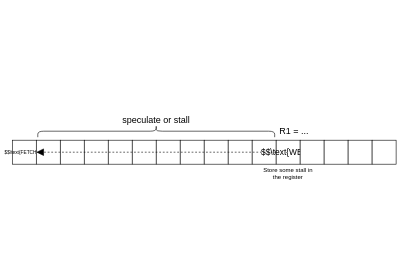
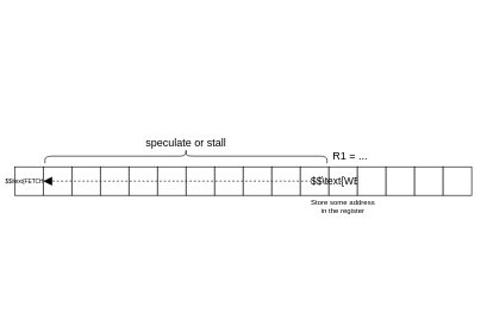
  <mxCell id="0" />
  <mxCell id="1" parent="0" />
  <mxCell id="2" value="$$\text{FETCH}$$" style="rounded=0;whiteSpace=wrap;html=1;strokeWidth=1;fontSize=8;" vertex="1" parent="1"><mxGeometry x="20" y="233" width="40" height="40" as="geometry" /></mxCell>
  <mxCell id="3" value="" style="rounded=0;whiteSpace=wrap;html=1;strokeWidth=1;fontSize=10;" vertex="1" parent="1"><mxGeometry x="60" y="233" width="40" height="40" as="geometry" /></mxCell>
  <mxCell id="4" value="" style="rounded=0;whiteSpace=wrap;html=1;strokeWidth=1;fontSize=10;" vertex="1" parent="1"><mxGeometry x="100" y="233" width="40" height="40" as="geometry" /></mxCell>
  <mxCell id="5" value="" style="rounded=0;whiteSpace=wrap;html=1;strokeWidth=1;fontSize=10;" vertex="1" parent="1"><mxGeometry x="140" y="233" width="40" height="40" as="geometry" /></mxCell>
  <mxCell id="6" value="" style="rounded=0;whiteSpace=wrap;html=1;strokeWidth=1;fontSize=10;" vertex="1" parent="1"><mxGeometry x="180" y="233" width="40" height="40" as="geometry" /></mxCell>
  <mxCell id="7" value="" style="rounded=0;whiteSpace=wrap;html=1;strokeWidth=1;fontSize=10;" vertex="1" parent="1"><mxGeometry x="220" y="233" width="40" height="40" as="geometry" /></mxCell>
  <mxCell id="8" value="" style="rounded=0;whiteSpace=wrap;html=1;strokeWidth=1;fontSize=10;" vertex="1" parent="1"><mxGeometry x="260" y="233" width="40" height="40" as="geometry" /></mxCell>
  <mxCell id="9" value="" style="rounded=0;whiteSpace=wrap;html=1;strokeWidth=1;fontSize=10;" vertex="1" parent="1"><mxGeometry x="300" y="233" width="40" height="40" as="geometry" /></mxCell>
  <mxCell id="10" value="" style="rounded=0;whiteSpace=wrap;html=1;strokeWidth=1;fontSize=10;" vertex="1" parent="1"><mxGeometry x="340" y="233" width="40" height="40" as="geometry" /></mxCell>
  <mxCell id="11" value="" style="rounded=0;whiteSpace=wrap;html=1;strokeWidth=1;fontSize=10;" vertex="1" parent="1"><mxGeometry x="380" y="233" width="40" height="40" as="geometry" /></mxCell>
  <mxCell id="12" value="" style="rounded=0;whiteSpace=wrap;html=1;strokeWidth=1;fontSize=10;" vertex="1" parent="1"><mxGeometry x="420" y="233" width="40" height="40" as="geometry" /></mxCell>
  <mxCell id="13" value="$$\text{WB}$$" style="rounded=0;whiteSpace=wrap;html=1;strokeWidth=1;fontSize=14;" vertex="1" parent="1"><mxGeometry x="460" y="233" width="40" height="40" as="geometry" /></mxCell>
  <mxCell id="14" value="" style="rounded=0;whiteSpace=wrap;html=1;strokeWidth=1;fontSize=10;" vertex="1" parent="1"><mxGeometry x="500" y="233" width="40" height="40" as="geometry" /></mxCell>
  <mxCell id="15" value="" style="rounded=0;whiteSpace=wrap;html=1;strokeWidth=1;fontSize=10;" vertex="1" parent="1"><mxGeometry x="540" y="233" width="40" height="40" as="geometry" /></mxCell>
  <mxCell id="16" value="" style="rounded=0;whiteSpace=wrap;html=1;strokeWidth=1;fontSize=10;" vertex="1" parent="1"><mxGeometry x="580" y="233" width="40" height="40" as="geometry" /></mxCell>
  <mxCell id="17" value="" style="rounded=0;whiteSpace=wrap;html=1;strokeWidth=1;fontSize=10;" vertex="1" parent="1"><mxGeometry x="620" y="233" width="40" height="40" as="geometry" /></mxCell>
  <mxCell id="18" value="R1 = ..." style="text;html=1;strokeColor=none;fillColor=none;align=center;verticalAlign=middle;whiteSpace=wrap;rounded=0;strokeWidth=1;fontSize=15;" vertex="1" parent="1"><mxGeometry x="460" y="203" width="60" height="30" as="geometry" /></mxCell>
- <mxCell id="19" value="Store some stall in the register" style="text;html=1;strokeColor=none;fillColor=none;align=center;verticalAlign=middle;whiteSpace=wrap;rounded=0;strokeWidth=1;fontSize=10;" vertex="1" parent="1"><mxGeometry x="430" y="273" width="100" height="30" as="geometry" /></mxCell>
+ <mxCell id="19" value="Store some address in the register" style="text;html=1;strokeColor=none;fillColor=none;align=center;verticalAlign=middle;whiteSpace=wrap;rounded=0;strokeWidth=1;fontSize=10;" vertex="1" parent="1"><mxGeometry x="430" y="273" width="100" height="30" as="geometry" /></mxCell>
  <mxCell id="20" value="speculate or stall" style="text;html=1;strokeColor=none;fillColor=none;align=center;verticalAlign=middle;whiteSpace=wrap;rounded=0;strokeWidth=1;fontSize=15;" vertex="1" parent="1"><mxGeometry x="155" y="183" width="210" height="30" as="geometry" /></mxCell>
  <mxCell id="21" value="" style="shape=curlyBracket;whiteSpace=wrap;html=1;rounded=1;flipH=1;strokeWidth=1;fontSize=15;rotation=-90;" vertex="1" parent="1"><mxGeometry x="250" y="20.5" width="20" height="395" as="geometry" /></mxCell>
  <mxCell id="22" style="edgeStyle=orthogonalEdgeStyle;rounded=0;orthogonalLoop=1;jettySize=auto;html=1;exitX=0;exitY=0.5;exitDx=0;exitDy=0;entryX=0;entryY=0.5;entryDx=0;entryDy=0;fontSize=15;endArrow=block;endFill=1;endSize=10;dashed=1;" edge="1" parent="1" source="13" target="3"><mxGeometry relative="1" as="geometry"><Array as="points"><mxPoint x="360" y="253" /><mxPoint x="360" y="253" /></Array></mxGeometry></mxCell>
